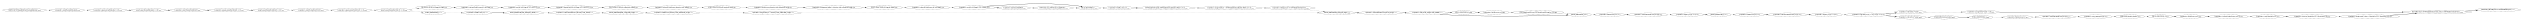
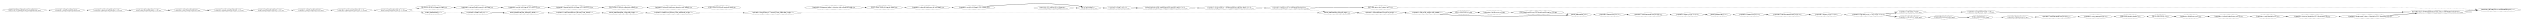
  digraph {
    fontname=Inter
    rankdir=LR
    node [fontname=Inter]
    edge [fontname=Inter style=dashed]
    n1 [label=<(assert,assert(sizeof(double) == 8))<SUB>3412</SUB>>]
    n2 [label=<(&lt;operator&gt;.sizeOf,sizeof(uint64_t))<SUB>3413</SUB>>]
    n3 [label=<(&lt;operator&gt;.equals,sizeof(uint64_t) == 8)<SUB>3413</SUB>>]
    n4 [label=<(assert,assert(sizeof(uint64_t) == 8))<SUB>3413</SUB>>]
    n5 [label=<(&lt;operator&gt;.sizeOf,sizeof(uint32_t))<SUB>3414</SUB>>]
    n6 [label=<(&lt;operator&gt;.equals,sizeof(uint32_t) == 4)<SUB>3414</SUB>>]
    n7 [label=<(assert,assert(sizeof(uint32_t) == 4))<SUB>3414</SUB>>]
    n8 [label=<(FIELD_IDENTIFIER,tif_flags,tif_flags)<SUB>3415</SUB>>]
    n9 [label=<(FIELD_IDENTIFIER,l,l)<SUB>3426</SUB>>]
    n10 [label=<(&lt;operator&gt;.indirectFieldAccess,tif-&gt;tif_flags)<SUB>3415</SUB>>]
    n11 [label=<(RETURN,return (TIFFReadDirEntryErrOk);,return (TIFFReadDirEntryErrOk);)<SUB>3436</SUB>>]
    n12 [label=<(METHOD_RETURN,enum TIFFReadDirEntryErr)<SUB>3406</SUB>>]
    n13 [label=<(&lt;operator&gt;.equals,sizeof(double) == 8)<SUB>3412</SUB>>]
    n14 [label=<(&lt;operator&gt;.logicalNot,!(tif-&gt;tif_flags &amp; TIFF_BIGTIFF))<SUB>3415</SUB>>]
    n15 [label=<(FIELD_IDENTIFIER,tdir_offset,tdir_offset)<SUB>3418</SUB>>]
    n16 [label=<(&lt;operator&gt;.indirectFieldAccess,direntry-&gt;tdir_offset)<SUB>3418</SUB>>]
    n17 [label=<(&lt;operator&gt;.fieldAccess,m.l)<SUB>3426</SUB>>]
    n18 [label=<(&lt;operator&gt;.and,tif-&gt;tif_flags &amp; TIFF_SWAB)<SUB>3427</SUB>>]
    n19 [label=<(FIELD_IDENTIFIER,i,i)<SUB>3428</SUB>>]
    n20 [label=<(FIELD_IDENTIFIER,i,i)<SUB>3432</SUB>>]
    n21 [label=<(&lt;operator&gt;.fieldAccess,m.i)<SUB>3428</SUB>>]
    n22 [label=<(&lt;operator&gt;.fieldAccess,m.i)<SUB>3432</SUB>>]
    n23 [label=<(&lt;operator&gt;.logicalOr,m.i[0] == 0 || m.i[1] == 0)<SUB>3432</SUB>>]
    n24 [label=<(&lt;operator&gt;.indirection,*value)<SUB>3433</SUB>>]
    n25 [label=<(&lt;operator&gt;.indirection,*value)<SUB>3435</SUB>>]
    n26 [label=<(&lt;operator&gt;.assignment,*value = 0.0)<SUB>3433</SUB>>]
    n27 [label=<(UNKNOWN,double,double)<SUB>3435</SUB>>]
    n28 [label=<(&lt;operator&gt;.sizeOf,sizeof(double))<SUB>3412</SUB>>]
    n29 [label=<(&lt;operator&gt;.and,tif-&gt;tif_flags &amp; TIFF_BIGTIFF)<SUB>3415</SUB>>]
    n30 [label=<(&lt;operator&gt;.assignment,offset = direntry-&gt;tdir_offset.toff_long)<SUB>3418</SUB>>]
    n31 [label=<(FIELD_IDENTIFIER,tif_flags,tif_flags)<SUB>3419</SUB>>]
    n32 [label=<(&lt;operator&gt;.indirectFieldAccess,tif-&gt;tif_flags)<SUB>3419</SUB>>]
    n33 [label=<(&lt;operator&gt;.assignment,err = TIFFReadDirEntryData(tif, offset, 8, m.i))<SUB>3421</SUB>>]
    n34 [label=<(&lt;operator&gt;.notEquals,err != TIFFReadDirEntryErrOk)<SUB>3422</SUB>>]
    n35 [label=<(FIELD_IDENTIFIER,tif_flags,tif_flags)<SUB>3427</SUB>>]
+   n36 [label=<(RETURN,return (err);,return (err);)<SUB>3423</SUB>>]
    n37 [label=<(&lt;operator&gt;.indirectFieldAccess,tif-&gt;tif_flags)<SUB>3427</SUB>>]
    n38 [label=<(TIFFSwabArrayOfLong,TIFFSwabArrayOfLong(m.i, 2))<SUB>3428</SUB>>]
    n39 [label=<(&lt;operator&gt;.equals,m.i[0] == 0)<SUB>3432</SUB>>]
    n40 [label=<(FIELD_IDENTIFIER,i,i)<SUB>3432</SUB>>]
    n41 [label=<(&lt;operator&gt;.fieldAccess,m.i)<SUB>3432</SUB>>]
    n42 [label=<(&lt;operator&gt;.equals,m.i[1] == 0)<SUB>3432</SUB>>]
-   n43 [label=<(&lt;operator&gt;.fieldAccess,direntry-&gt;tdir_offset.toff_long)<SUB>3418</SUB>>]
    n44 [label=<(&lt;operator&gt;.and,tif-&gt;tif_flags &amp; TIFF_SWAB)<SUB>3419</SUB>>]
-   n45 [label=<(&lt;operator&gt;.addressOf,&amp;offset)<SUB>3420</SUB>>]
    n46 [label=<(FIELD_IDENTIFIER,i,i)<SUB>3421</SUB>>]
    n47 [label=<(TIFFSwabLong,TIFFSwabLong(&amp;offset))<SUB>3620</SUB>>]
    n48 [label=<(&lt;operator&gt;.fieldAccess,m.i)<SUB>3421</SUB>>]
    n49 [label=<(TIFFReadDirEntryData,TIFFReadDirEntryData(tif, offset, 8, m.i))<SUB>3421</SUB>>]
    n50 [label=<(&lt;operator&gt;.assignment,m.l = direntry-&gt;tdir_offset.toff_long8)<SUB>3426</SUB>>]
    n51 [label=<(&lt;operator&gt;.indirectIndexAccess,m.i[0])<SUB>3432</SUB>>]
    n52 [label=<(&lt;operator&gt;.indirectIndexAccess,m.i[1])<SUB>3432</SUB>>]
    n53 [label=<(&lt;operator&gt;.assignment,*value = (double)m.i[0] / (double)m.i[1])<SUB>3435</SUB>>]
    n54 [label=<(FIELD_IDENTIFIER,toff_long,toff_long)<SUB>3418</SUB>>]
    n55 [label=<(FIELD_IDENTIFIER,tdir_offset,tdir_offset)<SUB>3426</SUB>>]
    n56 [label=<(&lt;operator&gt;.indirectFieldAccess,direntry-&gt;tdir_offset)<SUB>3426</SUB>>]
    n57 [label=<(&lt;operator&gt;.fieldAccess,direntry-&gt;tdir_offset.toff_long8)<SUB>3426</SUB>>]
    n58 [label=<(FIELD_IDENTIFIER,i,i)<SUB>3435</SUB>>]
    n59 [label=<(&lt;operator&gt;.division,(double)m.i[0] / (double)m.i[1])<SUB>3435</SUB>>]
    n60 [label=<(FIELD_IDENTIFIER,toff_long8,toff_long8)<SUB>3426</SUB>>]
    n61 [label=<(&lt;operator&gt;.cast,(double)m.i[0])<SUB>3435</SUB>>]
    n62 [label=<(UNKNOWN,double,double)<SUB>3435</SUB>>]
    n63 [label=<(FIELD_IDENTIFIER,i,i)<SUB>3435</SUB>>]
    n64 [label=<(&lt;operator&gt;.cast,(double)m.i[1])<SUB>3435</SUB>>]
    n65 [label=<(&lt;operator&gt;.fieldAccess,m.i)<SUB>3435</SUB>>]
    n66 [label=<(&lt;operator&gt;.indirectIndexAccess,m.i[0])<SUB>3435</SUB>>]
    n67 [label=<(&lt;operator&gt;.fieldAccess,m.i)<SUB>3435</SUB>>]
    n68 [label=<(&lt;operator&gt;.indirectIndexAccess,m.i[1])<SUB>3435</SUB>>]
    n69 [label=<(METHOD,TIFFReadDirEntryCheckedRational)<SUB>3406</SUB>>]
    n1 -> n2 [style=bold]
    n2 -> n3 [style=bold]
    n3 -> n4 [style=bold]
    n4 -> n5
    n5 -> n6
    n6 -> n7
    n7 -> n8
    n7 -> n9
    n8 -> n10 [style=bold]
    n9 -> n17
    n10 -> n29 [style=bold]
    n11 -> n12 [style=bold]
    n13 -> n1 [style=bold]
    n14 -> n15 [style=bold]
    n15 -> n16
    n16 -> n54
    n17 -> n55 [style=bold]
    n18 -> n19 [style=bold]
    n18 -> n20 [style=bold]
    n19 -> n21 [style=bold]
    n20 -> n22
    n21 -> n38
    n22 -> n51 [style=bold]
    n23 -> n24 [style=bold]
    n23 -> n25 [style=bold]
    n24 -> n26
    n25 -> n27
    n26 -> n11 [style=bold]
    n27 -> n58 [style=bold]
    n28 -> n13
    n29 -> n14 [style=bold]
    n30 -> n31 [style=bold]
    n31 -> n32
    n32 -> n44
    n33 -> n34
    n34 -> n35
+   n34 -> n36 [style=bold]
    n35 -> n37 [style=bold]
+   n36 -> n12
    n37 -> n18 [style=bold]
    n38 -> n20
    n39 -> n40 [style=bold]
    n40 -> n41
    n41 -> n52 [style=bold]
    n42 -> n23
-   n43 -> n30 [style=bold]
-   n44 -> n45 [style=bold]
    n44 -> n46 [style=bold]
-   n45 -> n47
    n46 -> n48
    n47 -> n46
    n48 -> n49 [style=bold]
    n49 -> n33
    n50 -> n35
    n51 -> n39
    n52 -> n42 [style=bold]
    n53 -> n11 [style=bold]
-   n54 -> n43
    n55 -> n56
    n56 -> n60
    n57 -> n50
    n58 -> n65
    n59 -> n53
    n60 -> n57
    n61 -> n62
    n62 -> n63
    n63 -> n67 [style=bold]
    n64 -> n59 [style=bold]
    n65 -> n66
    n66 -> n61
    n67 -> n68 [style=bold]
    n68 -> n64
    n69 -> n28
  }
